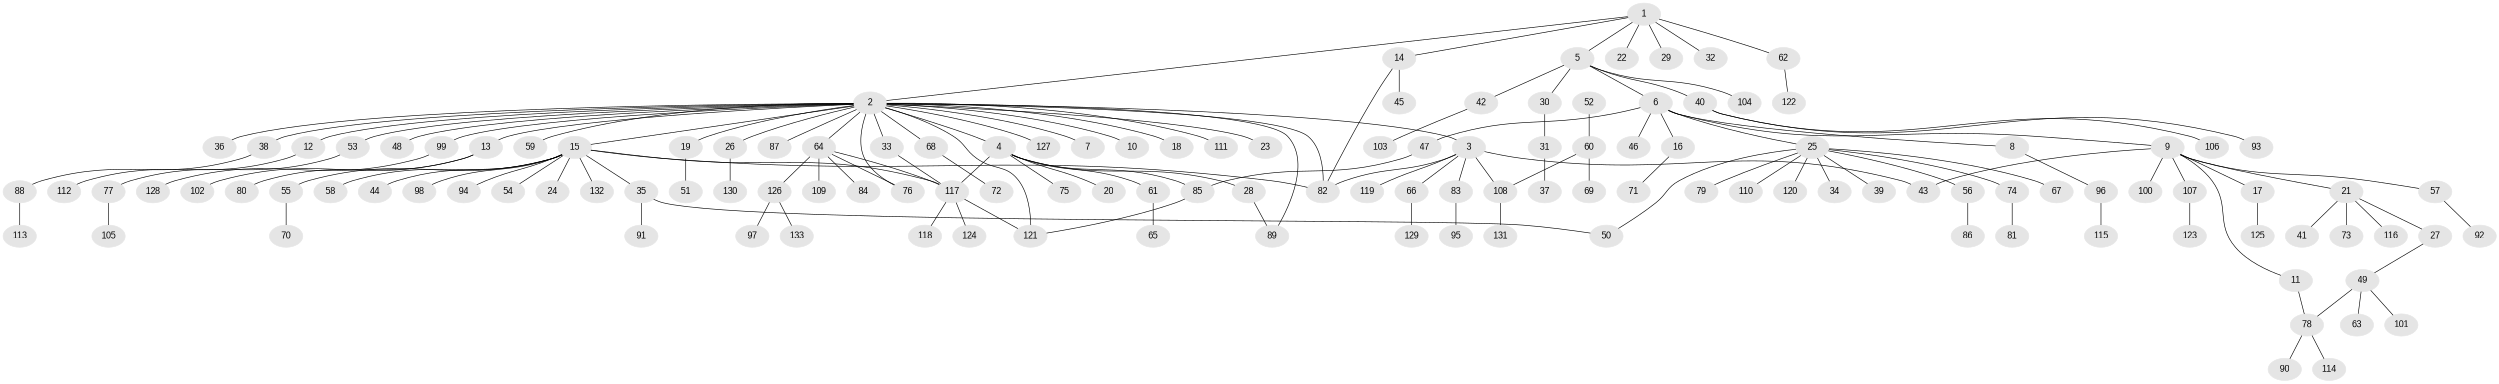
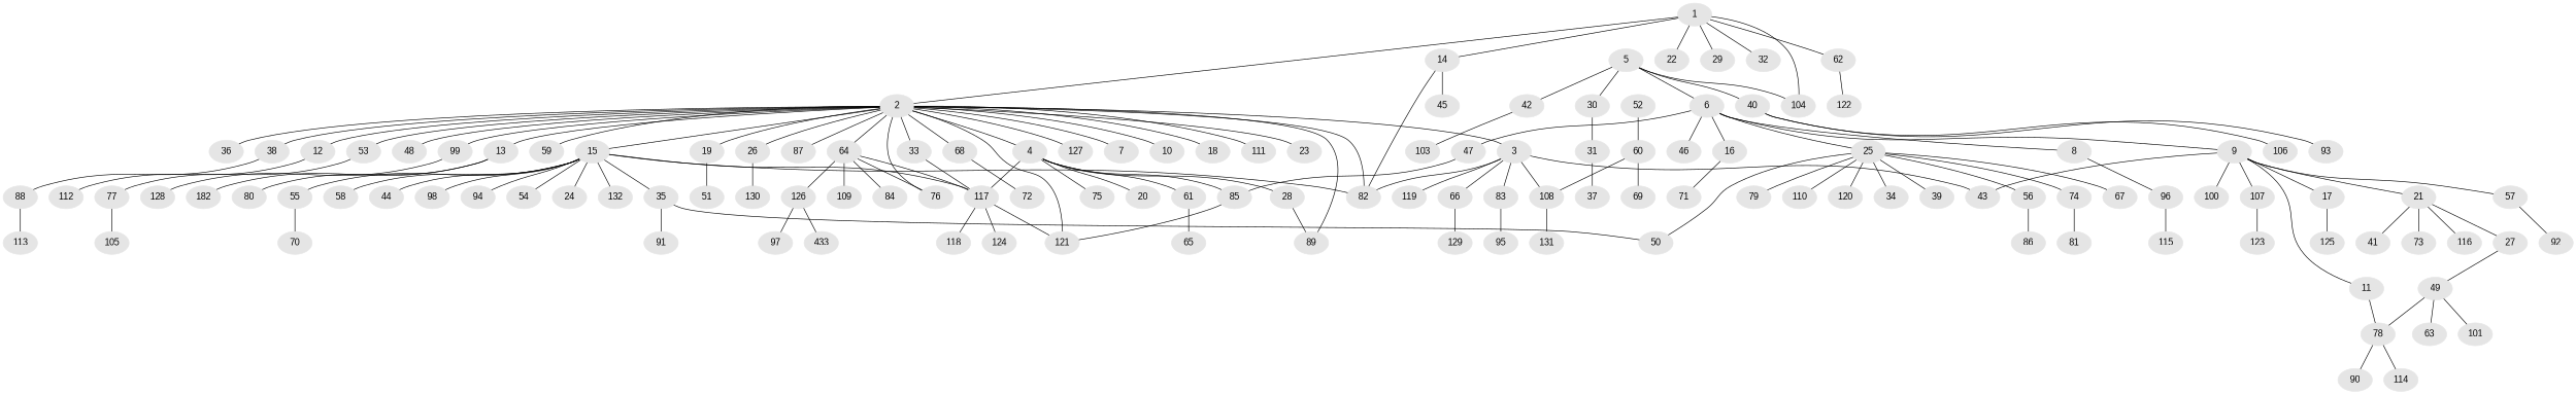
  graph {
    fontname="Liberation Sans"
    node [color=gray90 fontname="Liberation Sans" style=filled]
    edge [fontname="Liberation Sans"]
    1
    2
    5
    14
    22
    29
    32
    62
    3
    4
    7
    10
    12
    13
    15
    18
    19
    23
    26
    33
    36
    38
    48
    53
    59
    64
    68
    76
    82
    87
    89
    99
    111
    121
    127
    6
    30
    40
    42
    104
    45
    122
    43
    66
    83
    108
    119
    20
    28
    61
    75
    85
    117
    112
    80
-   102
+   102 [label=182]
    24
    35
    44
    54
    55
    58
    94
    98
    132
    51
    130
    88
    77
    84
    109
    126
    72
    128
    129
    95
    131
    65
    118
    124
    8
    9
    16
    25
    46
    47
    17
    125
    31
    93
    106
    103
    96
    11
    21
    57
    100
    107
    71
    34
    39
    50
    56
    67
    74
    79
    110
    120
    52
    60
    115
    78
    27
    41
    73
    116
    92
    123
    90
    114
    91
    70
    49
    86
    81
    63
    101
    37
    113
    69
    105
    97
-   133
+   133 [label=433]
    1 -- 2
-   1 -- 5
+   1 -- 104
    1 -- 14
    1 -- 22
    1 -- 29
    1 -- 32
    1 -- 62
    2 -- 3
    2 -- 4
    2 -- 7
    2 -- 10
    2 -- 12
    2 -- 13
    2 -- 15
    2 -- 18
    2 -- 19
    2 -- 23
    2 -- 26
    2 -- 33
    2 -- 36
    2 -- 38
    2 -- 48
    2 -- 53
    2 -- 59
    2 -- 64
    2 -- 68
    2 -- 76
    2 -- 82
    2 -- 87
    2 -- 89
    2 -- 99
    2 -- 111
    2 -- 121
    2 -- 127
    5 -- 6
    5 -- 30
    5 -- 40
    5 -- 42
    5 -- 104
    14 -- 82
    14 -- 45
    62 -- 122
    3 -- 82
    3 -- 43
    3 -- 66
    3 -- 83
    3 -- 108
    3 -- 119
    4 -- 20
    4 -- 28
    4 -- 61
    4 -- 75
    4 -- 85
    4 -- 117
    12 -- 112
    13 -- 80
    13 -- 102
    15 -- 82
    15 -- 117
    15 -- 24
    15 -- 35
    15 -- 44
    15 -- 54
    15 -- 55
    15 -- 58
    15 -- 94
    15 -- 98
    15 -- 132
    19 -- 51
    26 -- 130
    33 -- 117
    38 -- 88
    53 -- 77
    64 -- 76
    64 -- 117
    64 -- 84
    64 -- 109
    64 -- 126
    68 -- 72
    99 -- 128
    6 -- 8
    6 -- 9
    6 -- 16
    6 -- 25
    6 -- 46
    6 -- 47
    30 -- 31
    40 -- 93
    40 -- 106
    42 -- 103
    66 -- 129
    83 -- 95
    108 -- 131
    28 -- 89
    61 -- 65
    85 -- 121
    117 -- 121
    117 -- 118
    117 -- 124
    35 -- 50
    35 -- 91
    55 -- 70
    88 -- 113
    77 -- 105
    126 -- 97
    126 -- 133
    8 -- 96
    9 -- 43
    9 -- 17
    9 -- 11
    9 -- 21
    9 -- 57
    9 -- 100
    9 -- 107
    16 -- 71
    25 -- 34
    25 -- 39
    25 -- 50
    25 -- 56
    25 -- 67
    25 -- 74
    25 -- 79
    25 -- 110
    25 -- 120
    47 -- 85
    17 -- 125
    31 -- 37
    96 -- 115
    11 -- 78
    21 -- 27
    21 -- 41
    21 -- 73
    21 -- 116
    57 -- 92
    107 -- 123
    56 -- 86
    74 -- 81
    52 -- 60
    60 -- 108
    60 -- 69
    78 -- 90
    78 -- 114
    27 -- 49
    49 -- 78
    49 -- 63
    49 -- 101
  }
